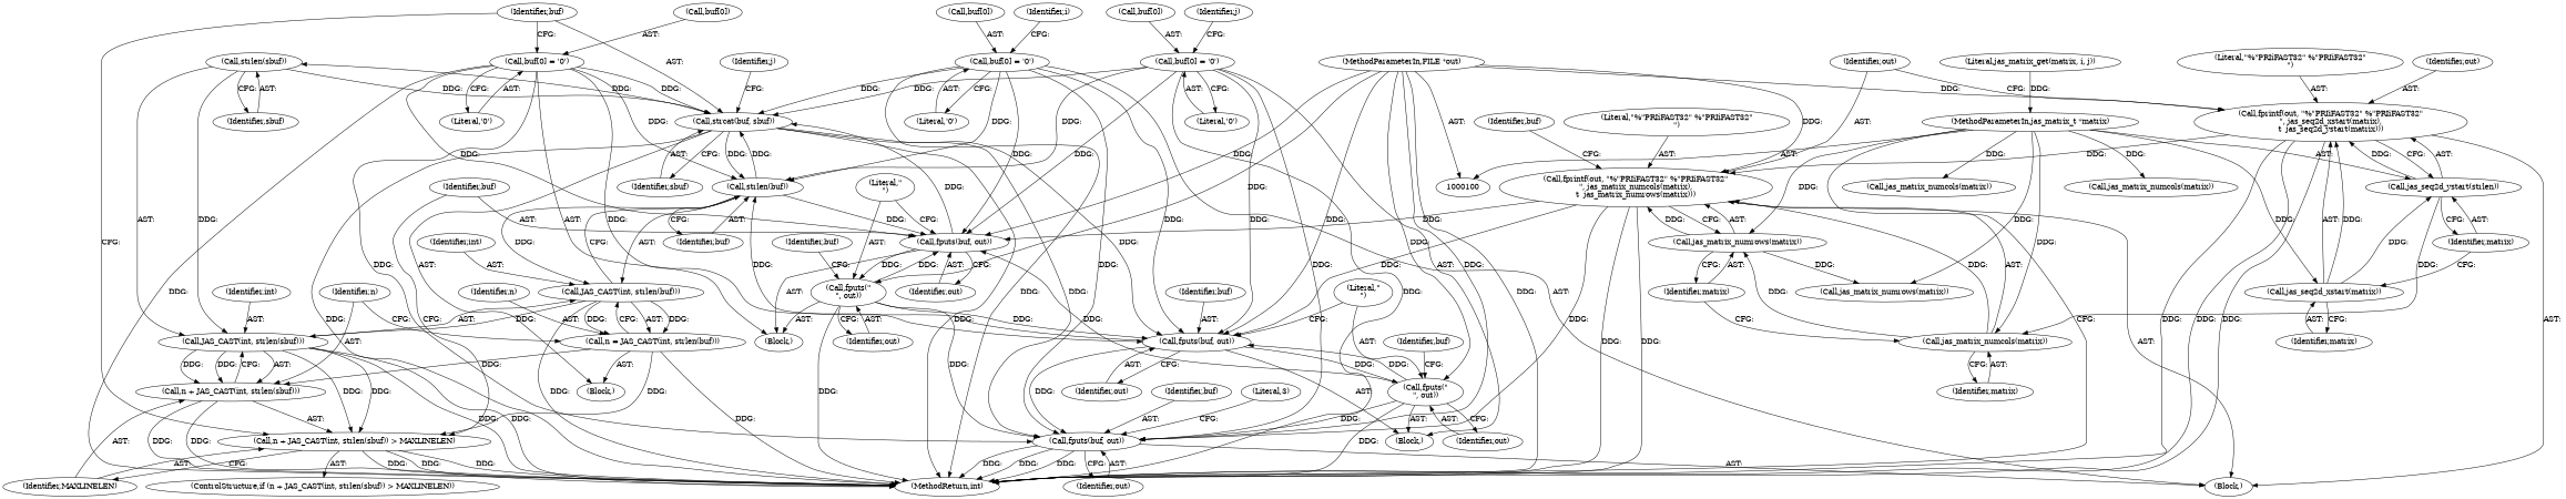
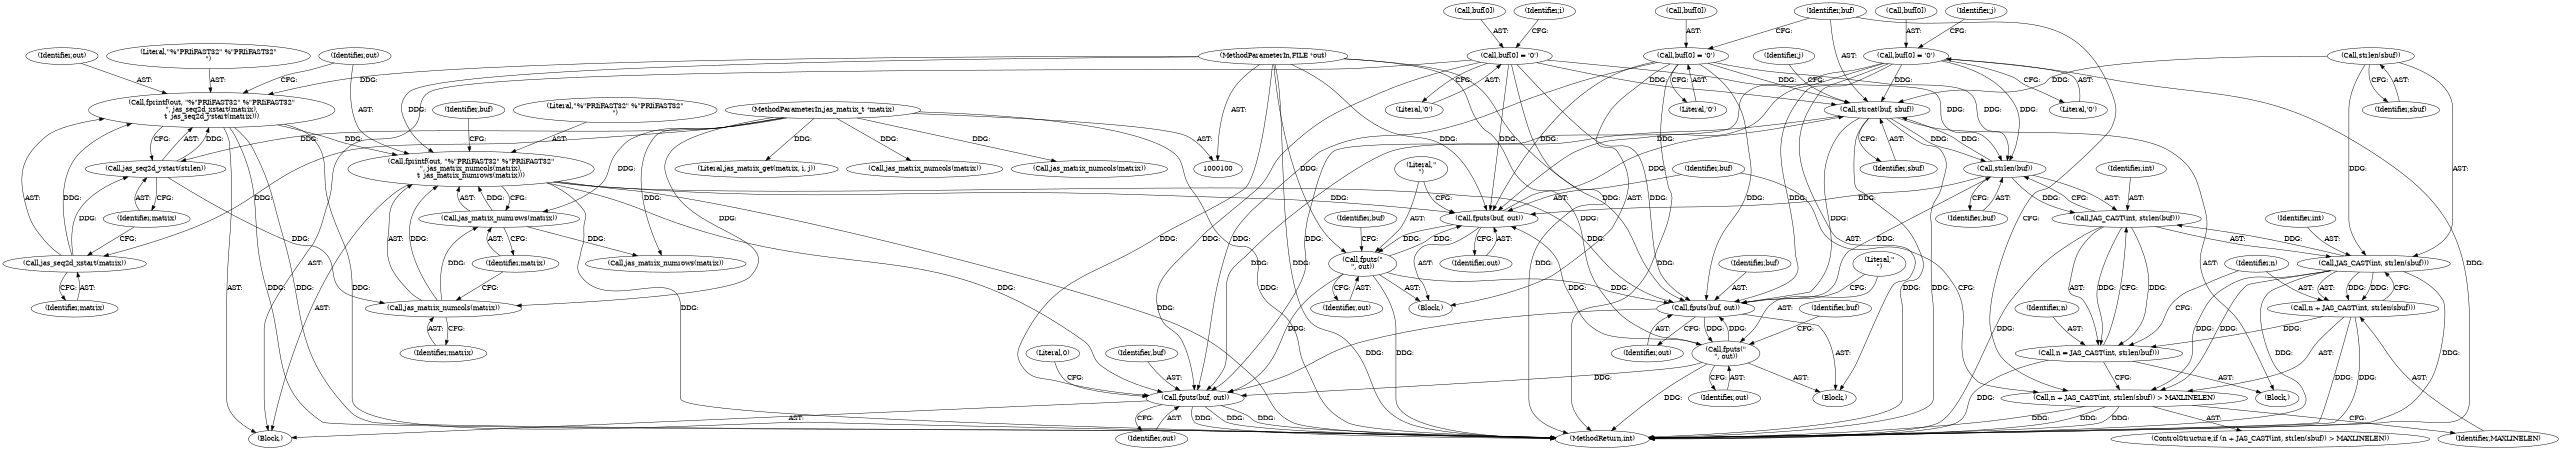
  digraph {
    n1 [label="(Call,strlen(sbuf))"]
    n2 [label="(Call,strcat(buf, sbuf))"]
    n3 [label="(Call,JAS_CAST(int, strlen(sbuf)))"]
    n4 [label="(Identifier,sbuf)"]
    n5 [label="(Call,strlen(buf))"]
    n6 [label="(Call,fputs(buf, out))"]
    n7 [label="(Call,fputs(buf, out))"]
    n8 [label="(MethodReturn,int)"]
    n9 [label="(Identifier,sbuf)"]
    n10 [label="(Block,)"]
    n11 [label="(Call,JAS_CAST(int, strlen(buf)))"]
    n12 [label="(Call,n + JAS_CAST(int, strlen(sbuf)) > MAXLINELEN)"]
    n13 [label="(Call,n + JAS_CAST(int, strlen(sbuf)))"]
    n14 [label="(Call,fputs(buf, out))"]
    n15 [label="(Identifier,buf)"]
    n16 [label="(Call,fputs(\"\n\", out))"]
    n17 [label="(Identifier,out)"]
    n18 [label="(Block,)"]
    n19 [label="(Block,)"]
    n20 [label="(Identifier,out)"]
    n21 [label="(Call,buf[0] = '\0')"]
    n22 [label="(Literal,'\0')"]
    n23 [label="(Block,)"]
    n24 [label="(Call,fputs(\"\n\", out))"]
    n25 [label="(Identifier,out)"]
    n26 [label="(Call,buf[0] = '\0')"]
    n27 [label="(Literal,'\0')"]
    n28 [label="(Call,n = JAS_CAST(int, strlen(buf)))"]
    n29 [label="(Identifier,out)"]
    n30 [label="(Call,buf[0] = '\0')"]
    n31 [label="(Literal,'\0')"]
    n32 [label="(Identifier,out)"]
    n33 [label="(MethodParameterIn,FILE *out)"]
    n34 [label="(Call,fprintf(out, \"%\"PRIiFAST32\" %\"PRIiFAST32\"\n\", jas_matrix_numcols(matrix),\n\t  jas_matrix_numrows(matrix)))"]
    n35 [label="(Call,fprintf(out, \"%\"PRIiFAST32\" %\"PRIiFAST32\"\n\", jas_seq2d_xstart(matrix),\n\t  jas_seq2d_ystart(matrix)))"]
    1000100
    n37 [label="(Call,jas_matrix_numrows(matrix))"]
    n38 [label="(Call,jas_seq2d_ystart(strlen))"]
    n39 [label="(Call,jas_matrix_numrows(matrix))"]
    n40 [label="(Identifier,matrix)"]
    n41 [label="(Call,jas_matrix_numcols(matrix))"]
    n42 [label="(Identifier,matrix)"]
    n43 [label="(Call,jas_seq2d_xstart(matrix))"]
    n44 [label="(Identifier,matrix)"]
    n45 [label="(MethodParameterIn,jas_matrix_t *matrix)"]
    n46 [label="(Call,jas_matrix_numcols(matrix))"]
    n47 [label="(Call,jas_matrix_numcols(matrix))"]
    n48 [label="(Literal,jas_matrix_get(matrix, i, j))"]
    n49 [label="(Identifier,matrix)"]
    n50 [label="(Identifier,MAXLINELEN)"]
    n51 [label="(ControlStructure,if (n + JAS_CAST(int, strlen(sbuf)) > MAXLINELEN))"]
    n52 [label="(Literal,\"\n\")"]
    n53 [label="(Literal,\"%\"PRIiFAST32\" %\"PRIiFAST32\"\n\")"]
    n54 [label="(Identifier,buf)"]
    n55 [label="(Call,buf[0])"]
    n56 [label="(Identifier,buf)"]
    n57 [label="(Identifier,out)"]
    n58 [label="(Identifier,out)"]
    n59 [label="(Identifier,n)"]
    n60 [label="(Call,buf[0])"]
    n61 [label="(Identifier,int)"]
    n62 [label="(Identifier,buf)"]
    n63 [label="(Identifier,n)"]
    n64 [label="(Identifier,buf)"]
    n65 [label="(Identifier,buf)"]
-   n66 [label="(Literal,3)"]
+   n66 [label="(Literal,0)"]
    n67 [label="(Identifier,i)"]
    n68 [label="(Literal,\"\n\")"]
    n69 [label="(Call,buf[0])"]
    n70 [label="(Identifier,j)"]
    n71 [label="(Identifier,buf)"]
    n72 [label="(Identifier,buf)"]
    n73 [label="(Identifier,j)"]
    n74 [label="(Identifier,int)"]
    n75 [label="(Literal,\"%\"PRIiFAST32\" %\"PRIiFAST32\"\n\")"]
    n1 -> n2 [label="DDG: "]
    n1 -> n3 [label="AST: "]
    n1 -> n3 [label="DDG: "]
    n1 -> n4 [label="CFG: "]
-   n2 -> n1 [label="DDG: "]
    n2 -> n5 [label="DDG: "]
    n2 -> n6 [label="DDG: "]
    n2 -> n7 [label="DDG: "]
    n2 -> n8 [label="DDG: "]
    n2 -> n8 [label="DDG: "]
    n2 -> n9 [label="CFG: "]
    n2 -> n10 [label="AST: "]
    n3 -> n8 [label="DDG: "]
    n3 -> n8 [label="DDG: "]
-   n3 -> n11 [label="AST: "]
+   n3 -> n11 [label="DDG: "]
    n3 -> n12 [label="DDG: "]
    n3 -> n12 [label="DDG: "]
    n3 -> n13 [label="AST: "]
    n3 -> n13 [label="DDG: "]
    n3 -> n13 [label="DDG: "]
    n4 -> n1 [label="AST: "]
    n5 -> n2 [label="DDG: "]
    n5 -> n11 [label="AST: "]
    n5 -> n11 [label="DDG: "]
    n5 -> n14 [label="DDG: "]
    n5 -> n15 [label="CFG: "]
    n6 -> n5 [label="DDG: "]
    n6 -> n7 [label="DDG: "]
    n6 -> n16 [label="DDG: "]
    n6 -> n17 [label="CFG: "]
    n6 -> n18 [label="AST: "]
    n7 -> n8 [label="DDG: "]
    n7 -> n8 [label="DDG: "]
    n7 -> n8 [label="DDG: "]
    n7 -> n19 [label="AST: "]
    n7 -> n20 [label="CFG: "]
    n9 -> n2 [label="AST: "]
-   n11 -> n3 [label="DDG: "]
+   n11 -> n3 [label="AST: "]
    n11 -> n5 [label="CFG: "]
    n11 -> n8 [label="DDG: "]
    n11 -> n28 [label="AST: "]
    n11 -> n28 [label="DDG: "]
    n11 -> n28 [label="DDG: "]
    n12 -> n8 [label="DDG: "]
    n12 -> n8 [label="DDG: "]
    n12 -> n8 [label="DDG: "]
    n12 -> n50 [label="CFG: "]
    n12 -> n51 [label="AST: "]
    n13 -> n3 [label="CFG: "]
    n13 -> n8 [label="DDG: "]
    n13 -> n8 [label="DDG: "]
    n13 -> n12 [label="AST: "]
    n14 -> n2 [label="DDG: "]
    n14 -> n23 [label="AST: "]
    n14 -> n24 [label="DDG: "]
    n14 -> n25 [label="CFG: "]
    n15 -> n5 [label="AST: "]
    n16 -> n6 [label="DDG: "]
    n16 -> n7 [label="DDG: "]
    n16 -> n8 [label="DDG: "]
    n16 -> n14 [label="DDG: "]
    n16 -> n18 [label="AST: "]
    n16 -> n29 [label="CFG: "]
    n17 -> n6 [label="AST: "]
    n20 -> n7 [label="AST: "]
    n21 -> n2 [label="DDG: "]
    n21 -> n5 [label="DDG: "]
    n21 -> n6 [label="DDG: "]
    n21 -> n7 [label="DDG: "]
    n21 -> n8 [label="DDG: "]
    n21 -> n14 [label="DDG: "]
    n21 -> n19 [label="AST: "]
    n21 -> n22 [label="CFG: "]
    n22 -> n21 [label="AST: "]
    n24 -> n6 [label="DDG: "]
    n24 -> n7 [label="DDG: "]
    n24 -> n8 [label="DDG: "]
    n24 -> n14 [label="DDG: "]
    n24 -> n23 [label="AST: "]
    n24 -> n32 [label="CFG: "]
    n25 -> n14 [label="AST: "]
    n26 -> n2 [label="DDG: "]
    n26 -> n5 [label="DDG: "]
    n26 -> n6 [label="DDG: "]
    n26 -> n7 [label="DDG: "]
    n26 -> n8 [label="DDG: "]
    n26 -> n14 [label="DDG: "]
    n26 -> n23 [label="AST: "]
    n26 -> n27 [label="CFG: "]
    n27 -> n26 [label="AST: "]
    n28 -> n8 [label="DDG: "]
    n28 -> n10 [label="AST: "]
    n28 -> n11 [label="CFG: "]
-   n28 -> n12 [label="DDG: "]
-   n28 -> n13 [label="DDG: "]
+   n28 -> n12 [label="CFG: "]
+   n13 -> n28 [label="DDG: "]
    n29 -> n16 [label="AST: "]
    n30 -> n2 [label="DDG: "]
    n30 -> n5 [label="DDG: "]
    n30 -> n6 [label="DDG: "]
    n30 -> n7 [label="DDG: "]
    n30 -> n8 [label="DDG: "]
    n30 -> n14 [label="DDG: "]
    n30 -> n18 [label="AST: "]
    n30 -> n31 [label="CFG: "]
    n31 -> n30 [label="AST: "]
    n32 -> n24 [label="AST: "]
    n33 -> n6 [label="DDG: "]
    n33 -> n7 [label="DDG: "]
    n33 -> n8 [label="DDG: "]
    n33 -> n14 [label="DDG: "]
    n33 -> n16 [label="DDG: "]
    n33 -> n24 [label="DDG: "]
    n33 -> n34 [label="DDG: "]
    n33 -> n35 [label="DDG: "]
    n33 -> 1000100 [label="AST: "]
    n34 -> n6 [label="DDG: "]
    n34 -> n7 [label="DDG: "]
    n34 -> n8 [label="DDG: "]
    n34 -> n8 [label="DDG: "]
    n34 -> n14 [label="DDG: "]
    n34 -> n19 [label="AST: "]
    n34 -> n37 [label="CFG: "]
    n35 -> n8 [label="DDG: "]
    n35 -> n8 [label="DDG: "]
    n35 -> n8 [label="DDG: "]
    n35 -> n19 [label="AST: "]
    n35 -> n34 [label="DDG: "]
    n35 -> n38 [label="CFG: "]
    n37 -> n34 [label="AST: "]
    n37 -> n34 [label="DDG: "]
    n37 -> n39 [label="DDG: "]
    n37 -> n40 [label="CFG: "]
    n38 -> n35 [label="AST: "]
    n38 -> n35 [label="DDG: "]
    n38 -> n41 [label="DDG: "]
    n38 -> n42 [label="CFG: "]
    n40 -> n37 [label="AST: "]
    n40 -> n41 [label="CFG: "]
    n41 -> n34 [label="AST: "]
    n41 -> n34 [label="DDG: "]
    n41 -> n37 [label="DDG: "]
    n41 -> n49 [label="CFG: "]
    n42 -> n38 [label="AST: "]
    n42 -> n43 [label="CFG: "]
    n43 -> n35 [label="AST: "]
    n43 -> n35 [label="DDG: "]
    n43 -> n38 [label="DDG: "]
    n43 -> n44 [label="CFG: "]
    n44 -> n43 [label="AST: "]
-   n45 -> n8 [label="CFG: "]
+   n45 -> n8 [label="DDG: "]
    n45 -> 1000100 [label="AST: "]
    n45 -> n37 [label="DDG: "]
-   n45 -> n38 [label="AST: "]
+   n45 -> n38 [label="DDG: "]
    n45 -> n39 [label="DDG: "]
    n45 -> n41 [label="DDG: "]
    n45 -> n43 [label="DDG: "]
    n45 -> n46 [label="DDG: "]
    n45 -> n47 [label="DDG: "]
-   n48 -> n45 [label="DDG: "]
+   n45 -> n48 [label="DDG: "]
    n49 -> n41 [label="AST: "]
-   n50 -> n12 [label="AST: "]
    n50 -> n13 [label="AST: "]
    n52 -> n14 [label="CFG: "]
    n52 -> n24 [label="AST: "]
    n53 -> n35 [label="AST: "]
    n54 -> n12 [label="CFG: "]
    n54 -> n14 [label="AST: "]
    n55 -> n26 [label="AST: "]
    n56 -> n34 [label="CFG: "]
    n57 -> n35 [label="AST: "]
    n58 -> n34 [label="AST: "]
    n58 -> n35 [label="CFG: "]
    n59 -> n13 [label="AST: "]
    n59 -> n28 [label="CFG: "]
    n60 -> n21 [label="AST: "]
    n61 -> n11 [label="AST: "]
    n62 -> n7 [label="AST: "]
    n63 -> n28 [label="AST: "]
    n64 -> n16 [label="CFG: "]
    n65 -> n24 [label="CFG: "]
    n66 -> n7 [label="CFG: "]
    n67 -> n21 [label="CFG: "]
    n68 -> n6 [label="CFG: "]
    n68 -> n16 [label="AST: "]
    n69 -> n30 [label="AST: "]
    n70 -> n30 [label="CFG: "]
    n71 -> n2 [label="AST: "]
    n71 -> n12 [label="CFG: "]
    n71 -> n26 [label="CFG: "]
    n72 -> n6 [label="AST: "]
    n73 -> n2 [label="CFG: "]
    n74 -> n3 [label="AST: "]
    n75 -> n34 [label="AST: "]
  }
